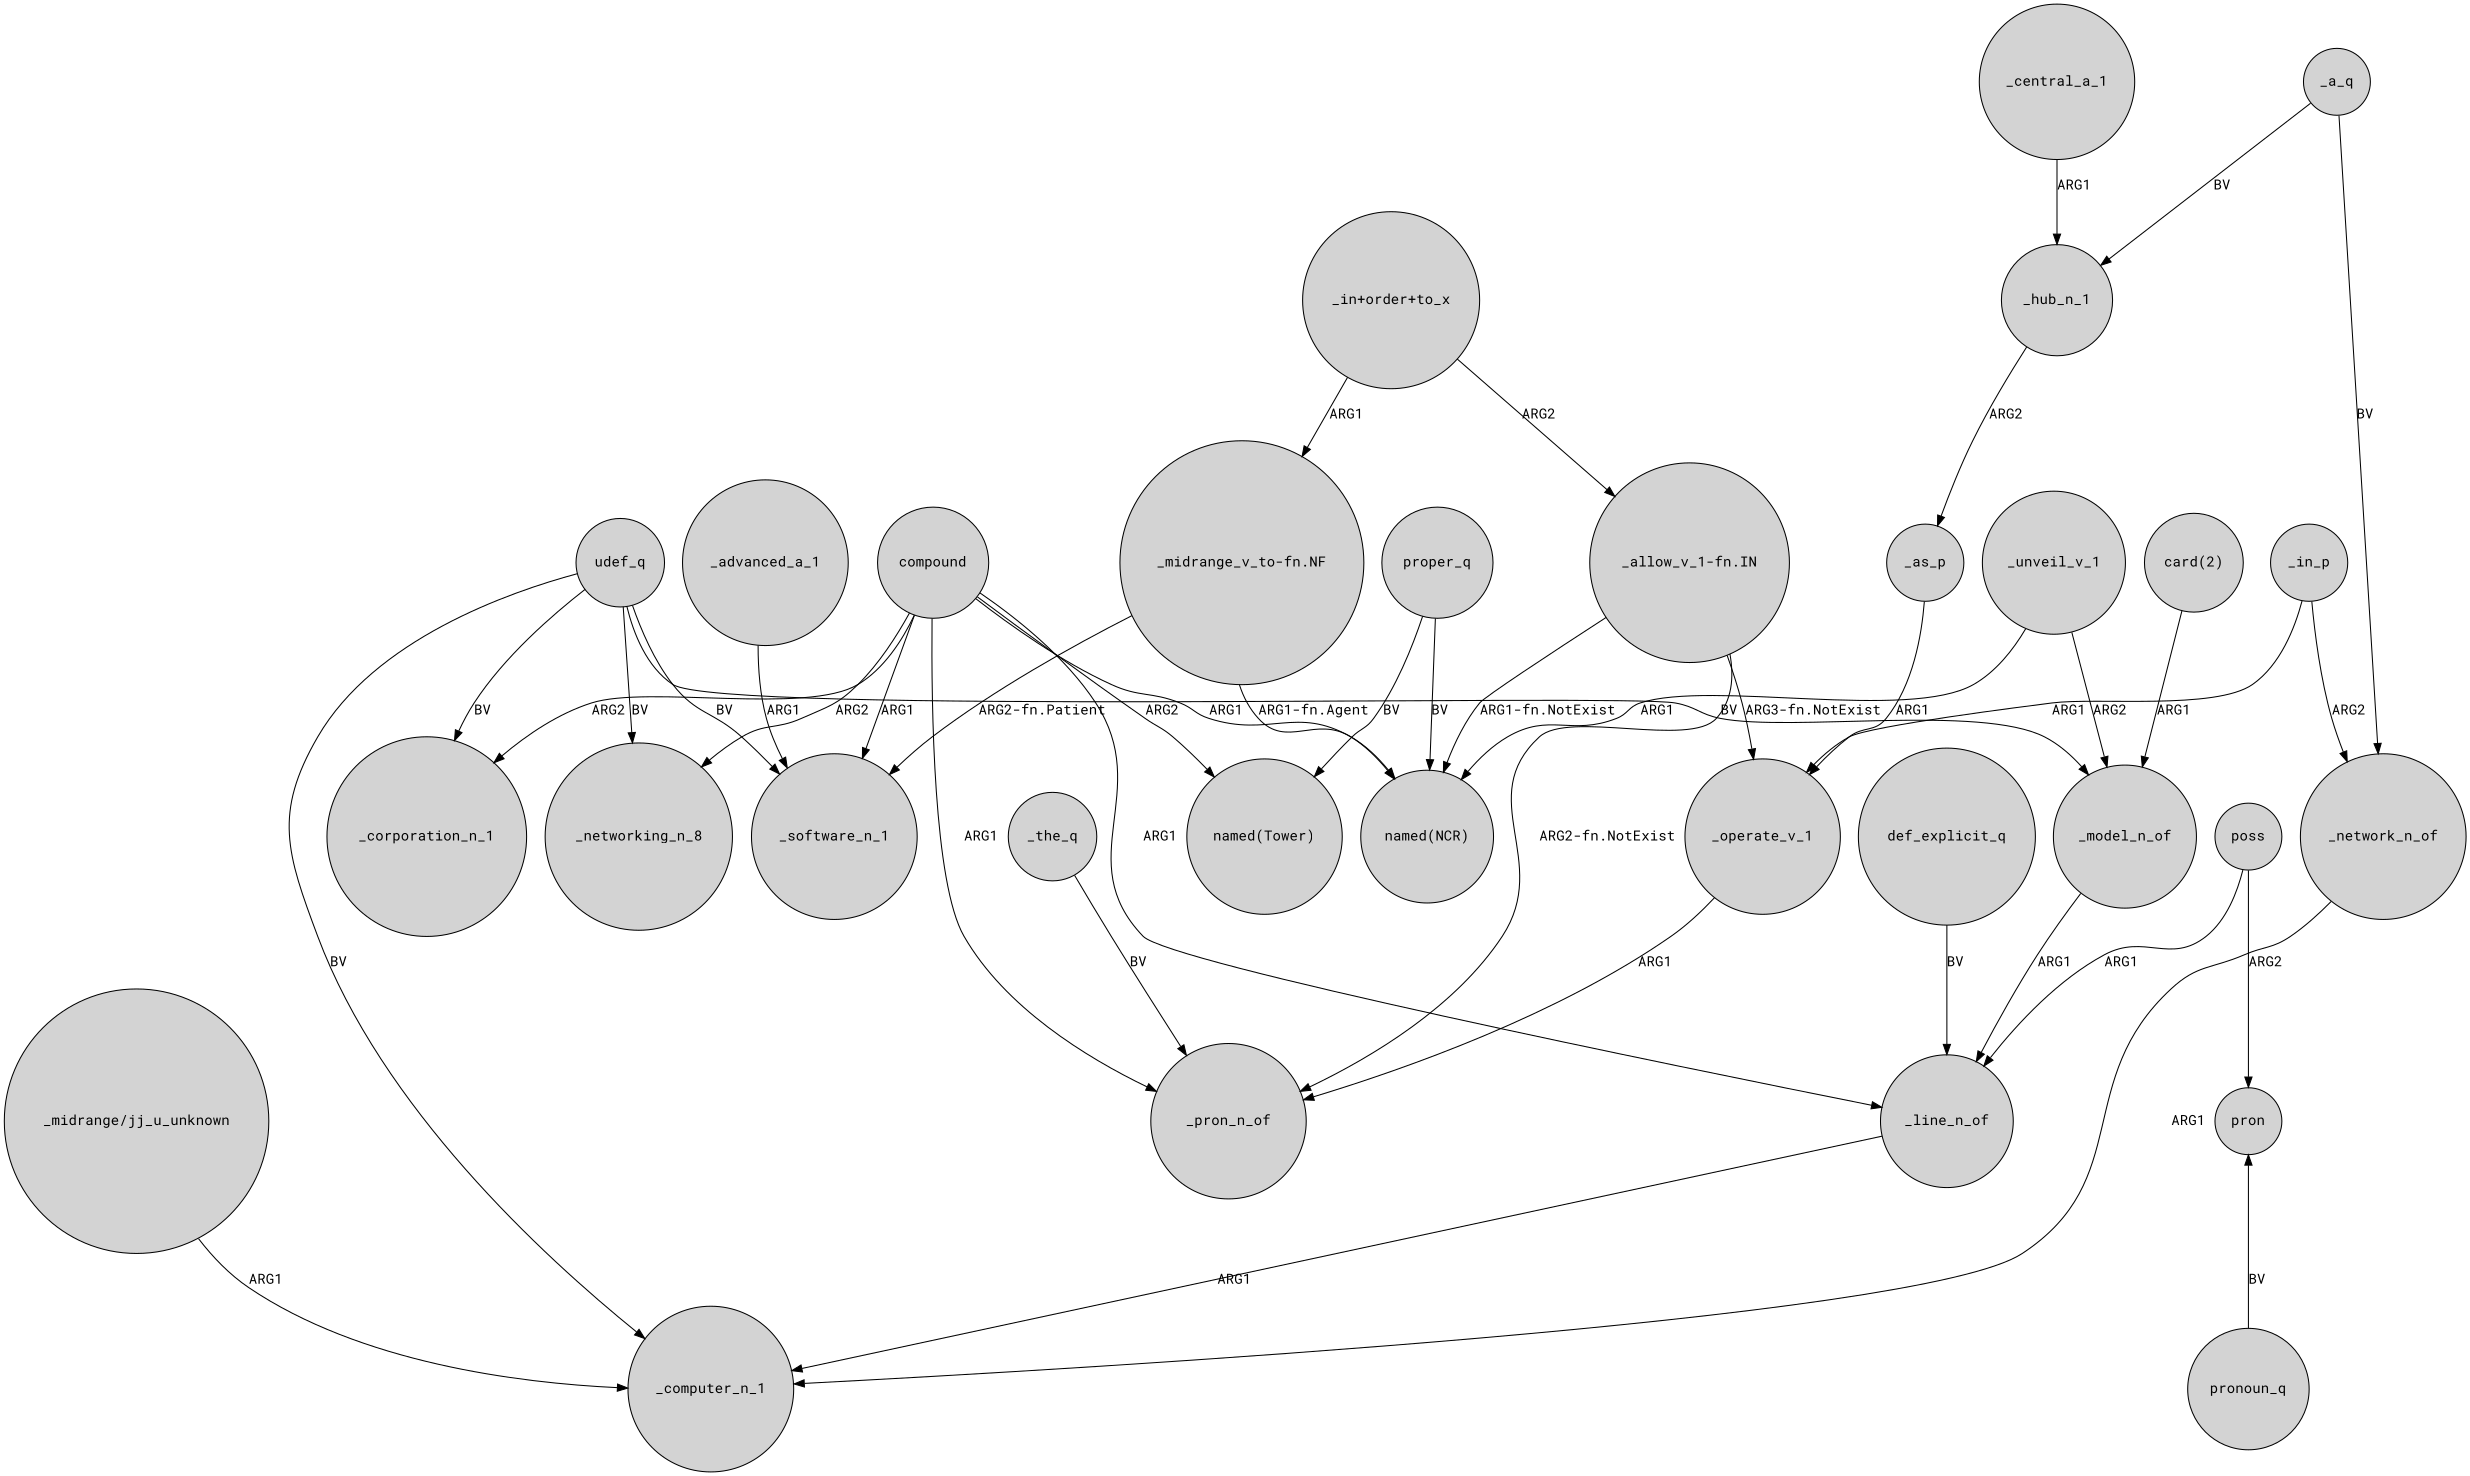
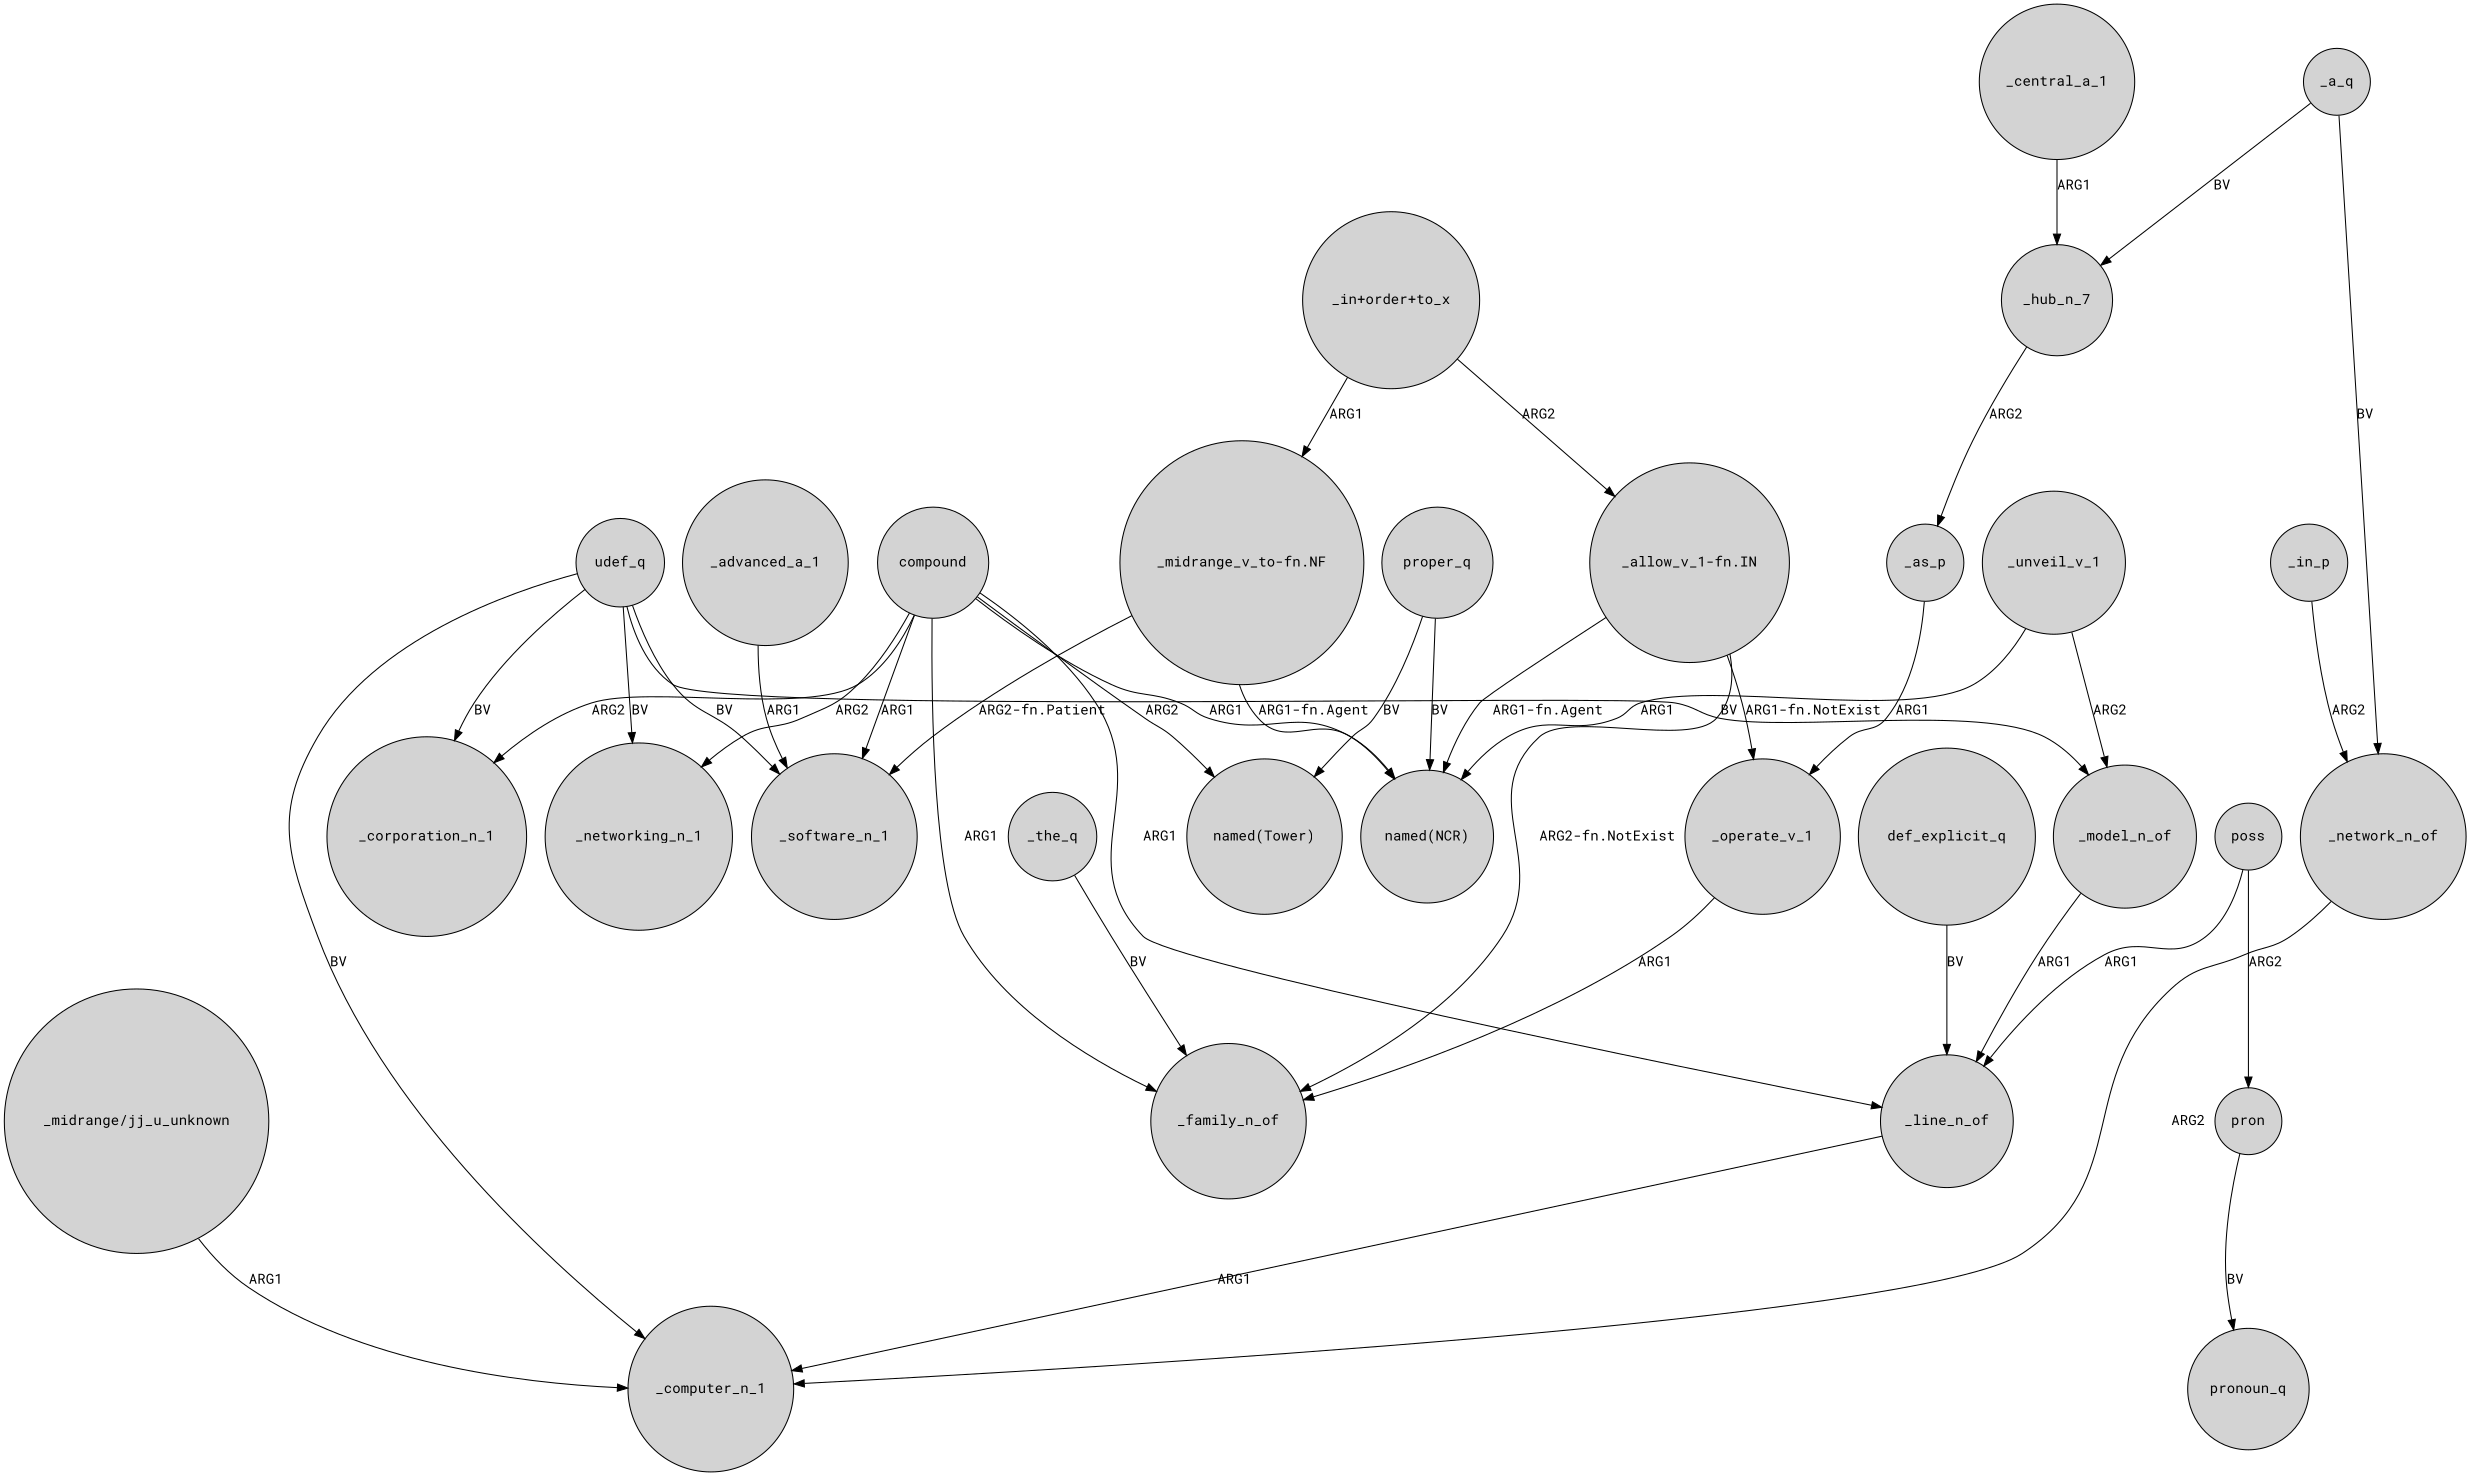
  digraph {
    fontname="Roboto Mono"
    node [fontname="Roboto Mono" shape=circle style=filled]
    edge [fontname="Roboto Mono"]
    udef_q
    _software_n_1
    _model_n_of
    _corporation_n_1
    _computer_n_1
-   _networking_n_1 [label=_networking_n_8]
+   _networking_n_1
    _line_n_of
    compound
-   _family_n_of [label=_pron_n_of]
+   _family_n_of
    "named(Tower)"
    "named(NCR)"
    poss
    pron
    def_explicit_q
    _a_q
-   _hub_n_1
+   _hub_n_1 [label=_hub_n_7]
    _network_n_of
    _as_p
    _operate_v_1
    n20 [label="_midrange_v_to-fn.NF"]
    _unveil_v_1
    "_in+order+to_x"
    "_allow_v_1-fn.IN"
    _the_q
    _in_p
    "_midrange/jj_u_unknown"
    proper_q
    pronoun_q
    _advanced_a_1
-   "card(2)"
    _central_a_1
    udef_q -> _software_n_1 [label=BV]
    udef_q -> _model_n_of [label=BV]
    udef_q -> _corporation_n_1 [label=BV]
    udef_q -> _computer_n_1 [label=BV]
    udef_q -> _networking_n_1 [label=BV]
    _model_n_of -> _line_n_of [label=ARG1]
    _line_n_of -> _computer_n_1 [label=ARG1]
    compound -> _software_n_1 [label=ARG1]
    compound -> _corporation_n_1 [label=ARG2]
    compound -> _networking_n_1 [label=ARG2]
    compound -> _line_n_of [label=ARG1]
    compound -> _family_n_of [label=ARG1]
    compound -> "named(Tower)" [label=ARG2]
    compound -> "named(NCR)" [label=ARG1]
    poss -> _line_n_of [label=ARG1]
    poss -> pron [label=ARG2]
    def_explicit_q -> _line_n_of [label=BV]
    _a_q -> _hub_n_1 [label=BV]
    _a_q -> _network_n_of [label=BV]
    _hub_n_1 -> _as_p [label=ARG2]
-   _network_n_of -> _computer_n_1 [label=ARG1]
+   _network_n_of -> _computer_n_1 [label=ARG2]
    _as_p -> _operate_v_1 [label=ARG1]
    _operate_v_1 -> _family_n_of [label=ARG1]
    n20 -> _software_n_1 [label="ARG2-fn.Patient"]
    n20 -> "named(NCR)" [label="ARG1-fn.Agent"]
    _unveil_v_1 -> _model_n_of [label=ARG2]
    _unveil_v_1 -> "named(NCR)" [label=ARG1]
    "_in+order+to_x" -> n20 [label=ARG1]
    "_in+order+to_x" -> "_allow_v_1-fn.IN" [label=ARG2]
    "_allow_v_1-fn.IN" -> _family_n_of [label="ARG2-fn.NotExist"]
-   "_allow_v_1-fn.IN" -> "named(NCR)" [label="ARG1-fn.NotExist"]
-   "_allow_v_1-fn.IN" -> _operate_v_1 [label="ARG3-fn.NotExist"]
+   "_allow_v_1-fn.IN" -> "named(NCR)" [label="ARG1-fn.Agent"]
+   "_allow_v_1-fn.IN" -> _operate_v_1 [label="ARG1-fn.NotExist"]
    _the_q -> _family_n_of [label=BV]
    _in_p -> _network_n_of [label=ARG2]
-   _in_p -> _operate_v_1 [label=ARG1]
    "_midrange/jj_u_unknown" -> _computer_n_1 [label=ARG1]
    proper_q -> "named(Tower)" [label=BV]
    proper_q -> "named(NCR)" [label=BV]
-   pronoun_q -> pron [label=BV]
+   pron -> pronoun_q [label=BV]
    _advanced_a_1 -> _software_n_1 [label=ARG1]
-   "card(2)" -> _model_n_of [label=ARG1]
    _central_a_1 -> _hub_n_1 [label=ARG1]
  }
